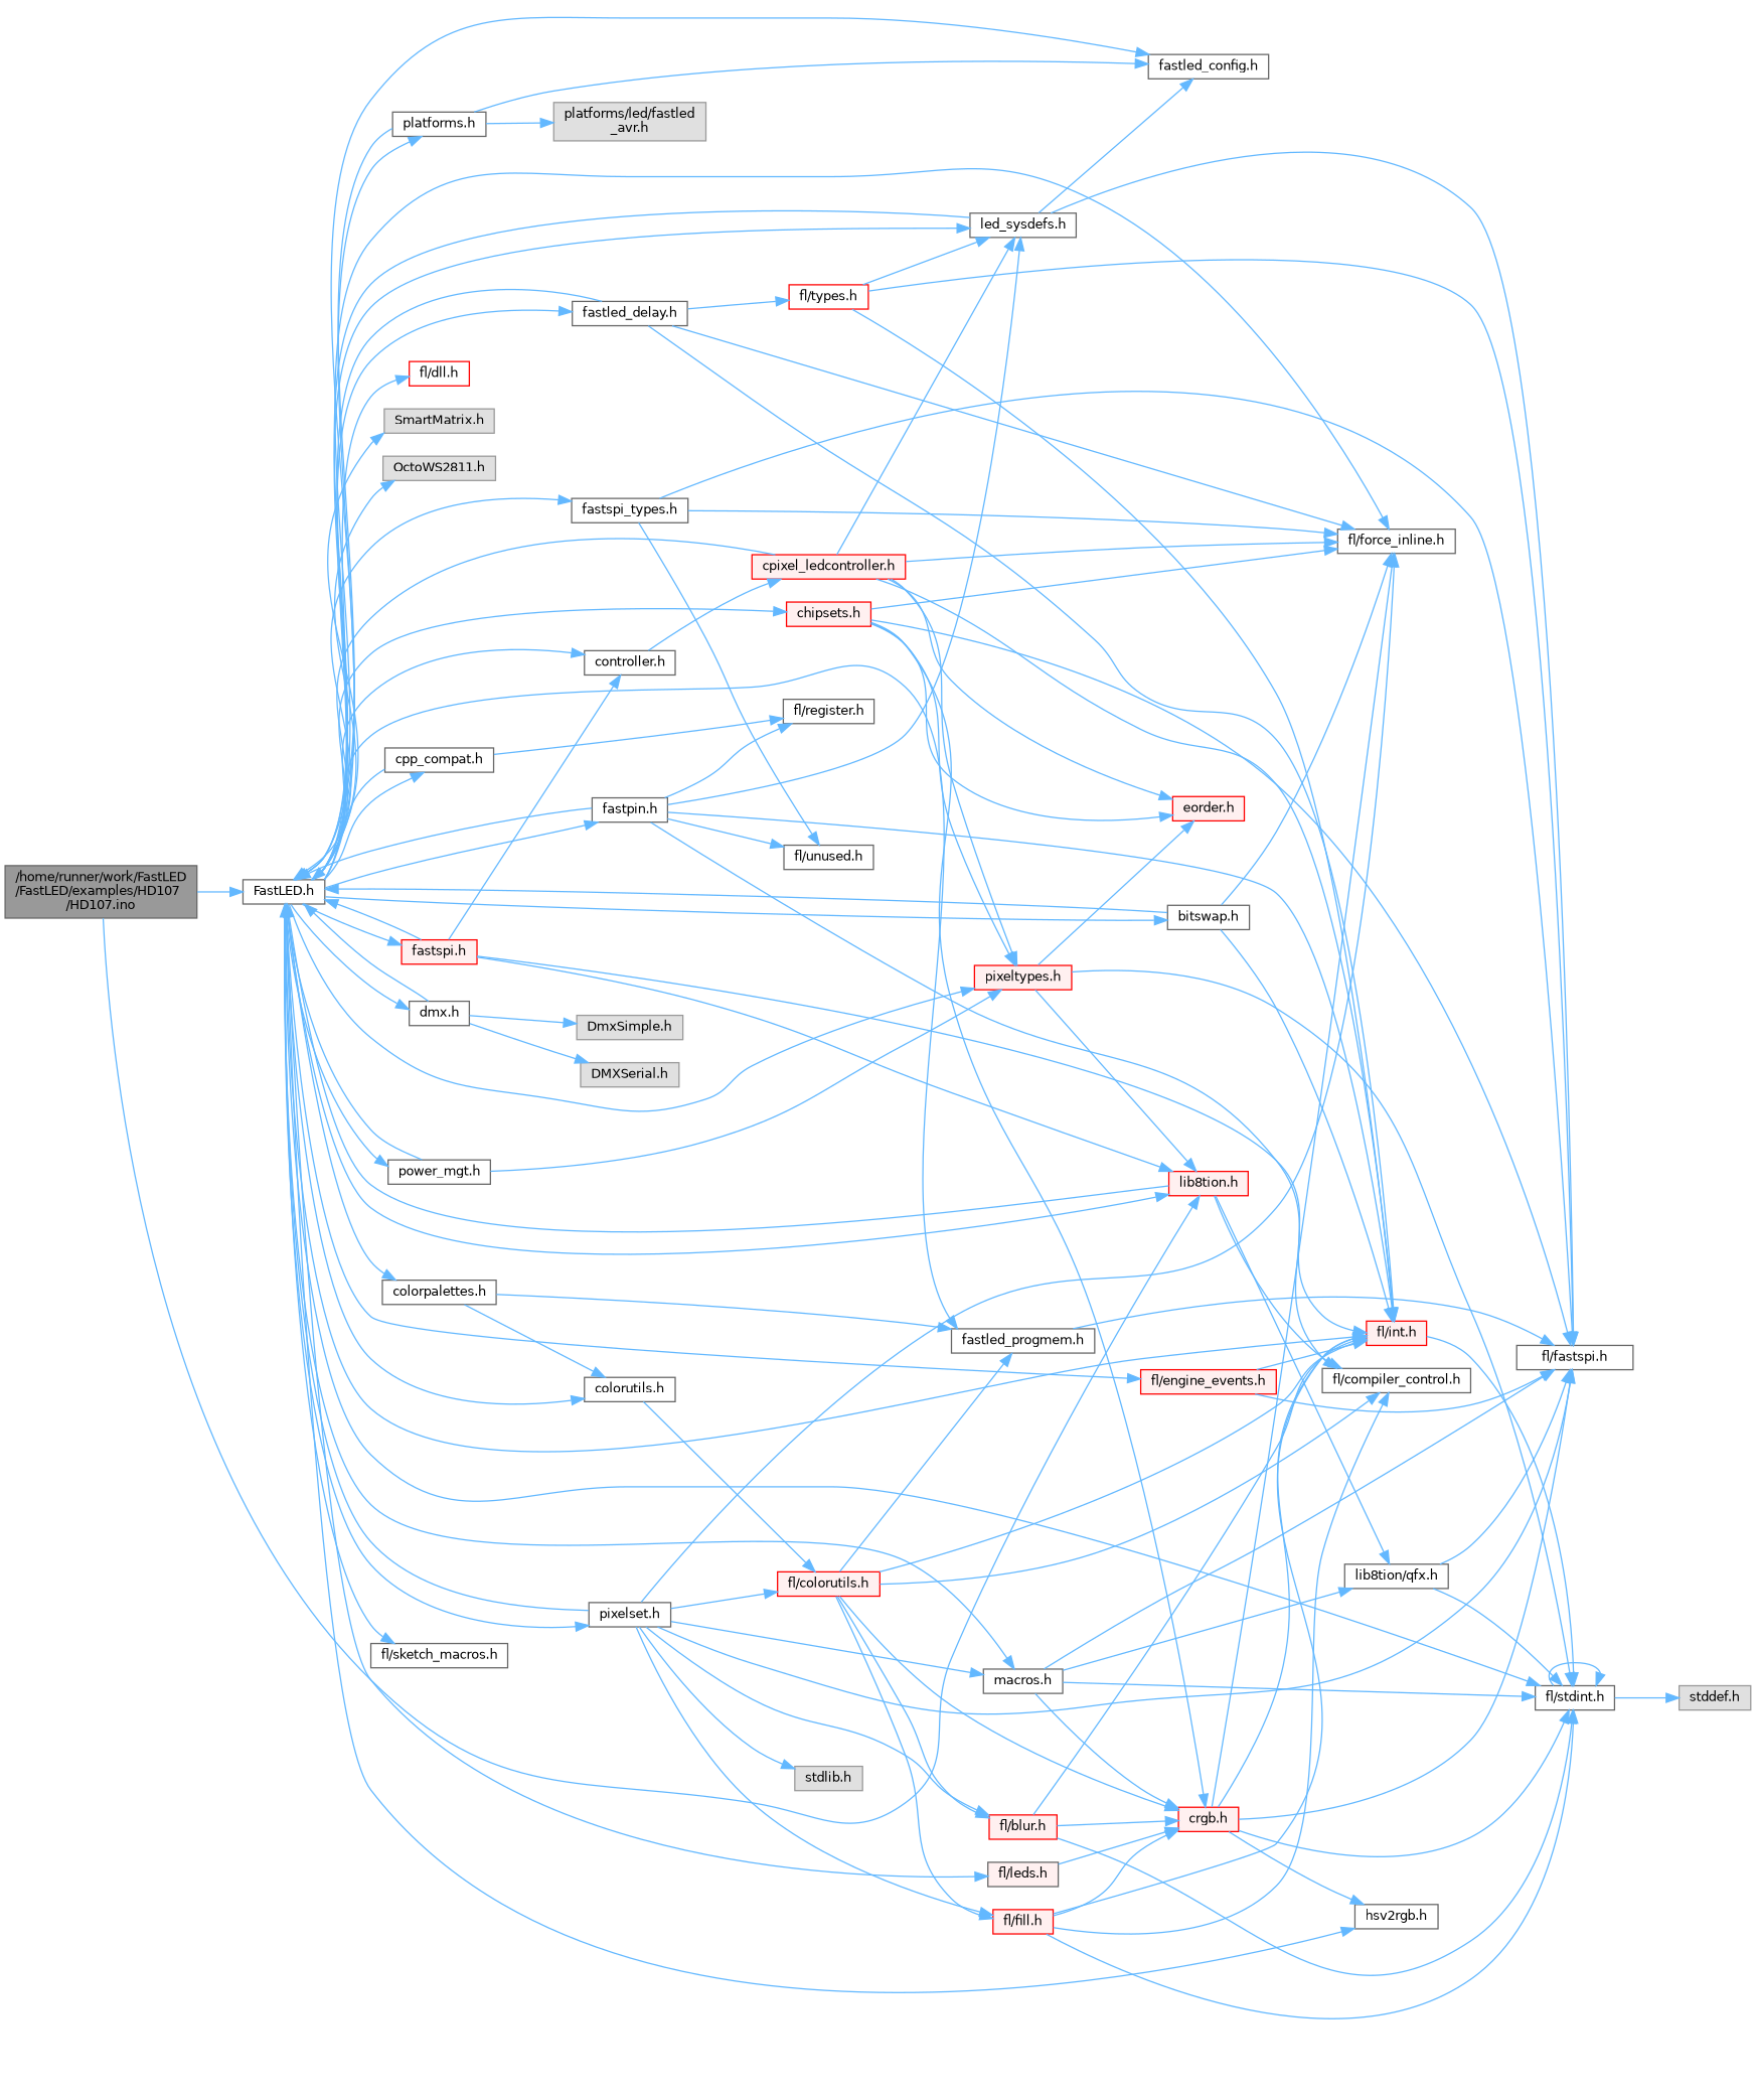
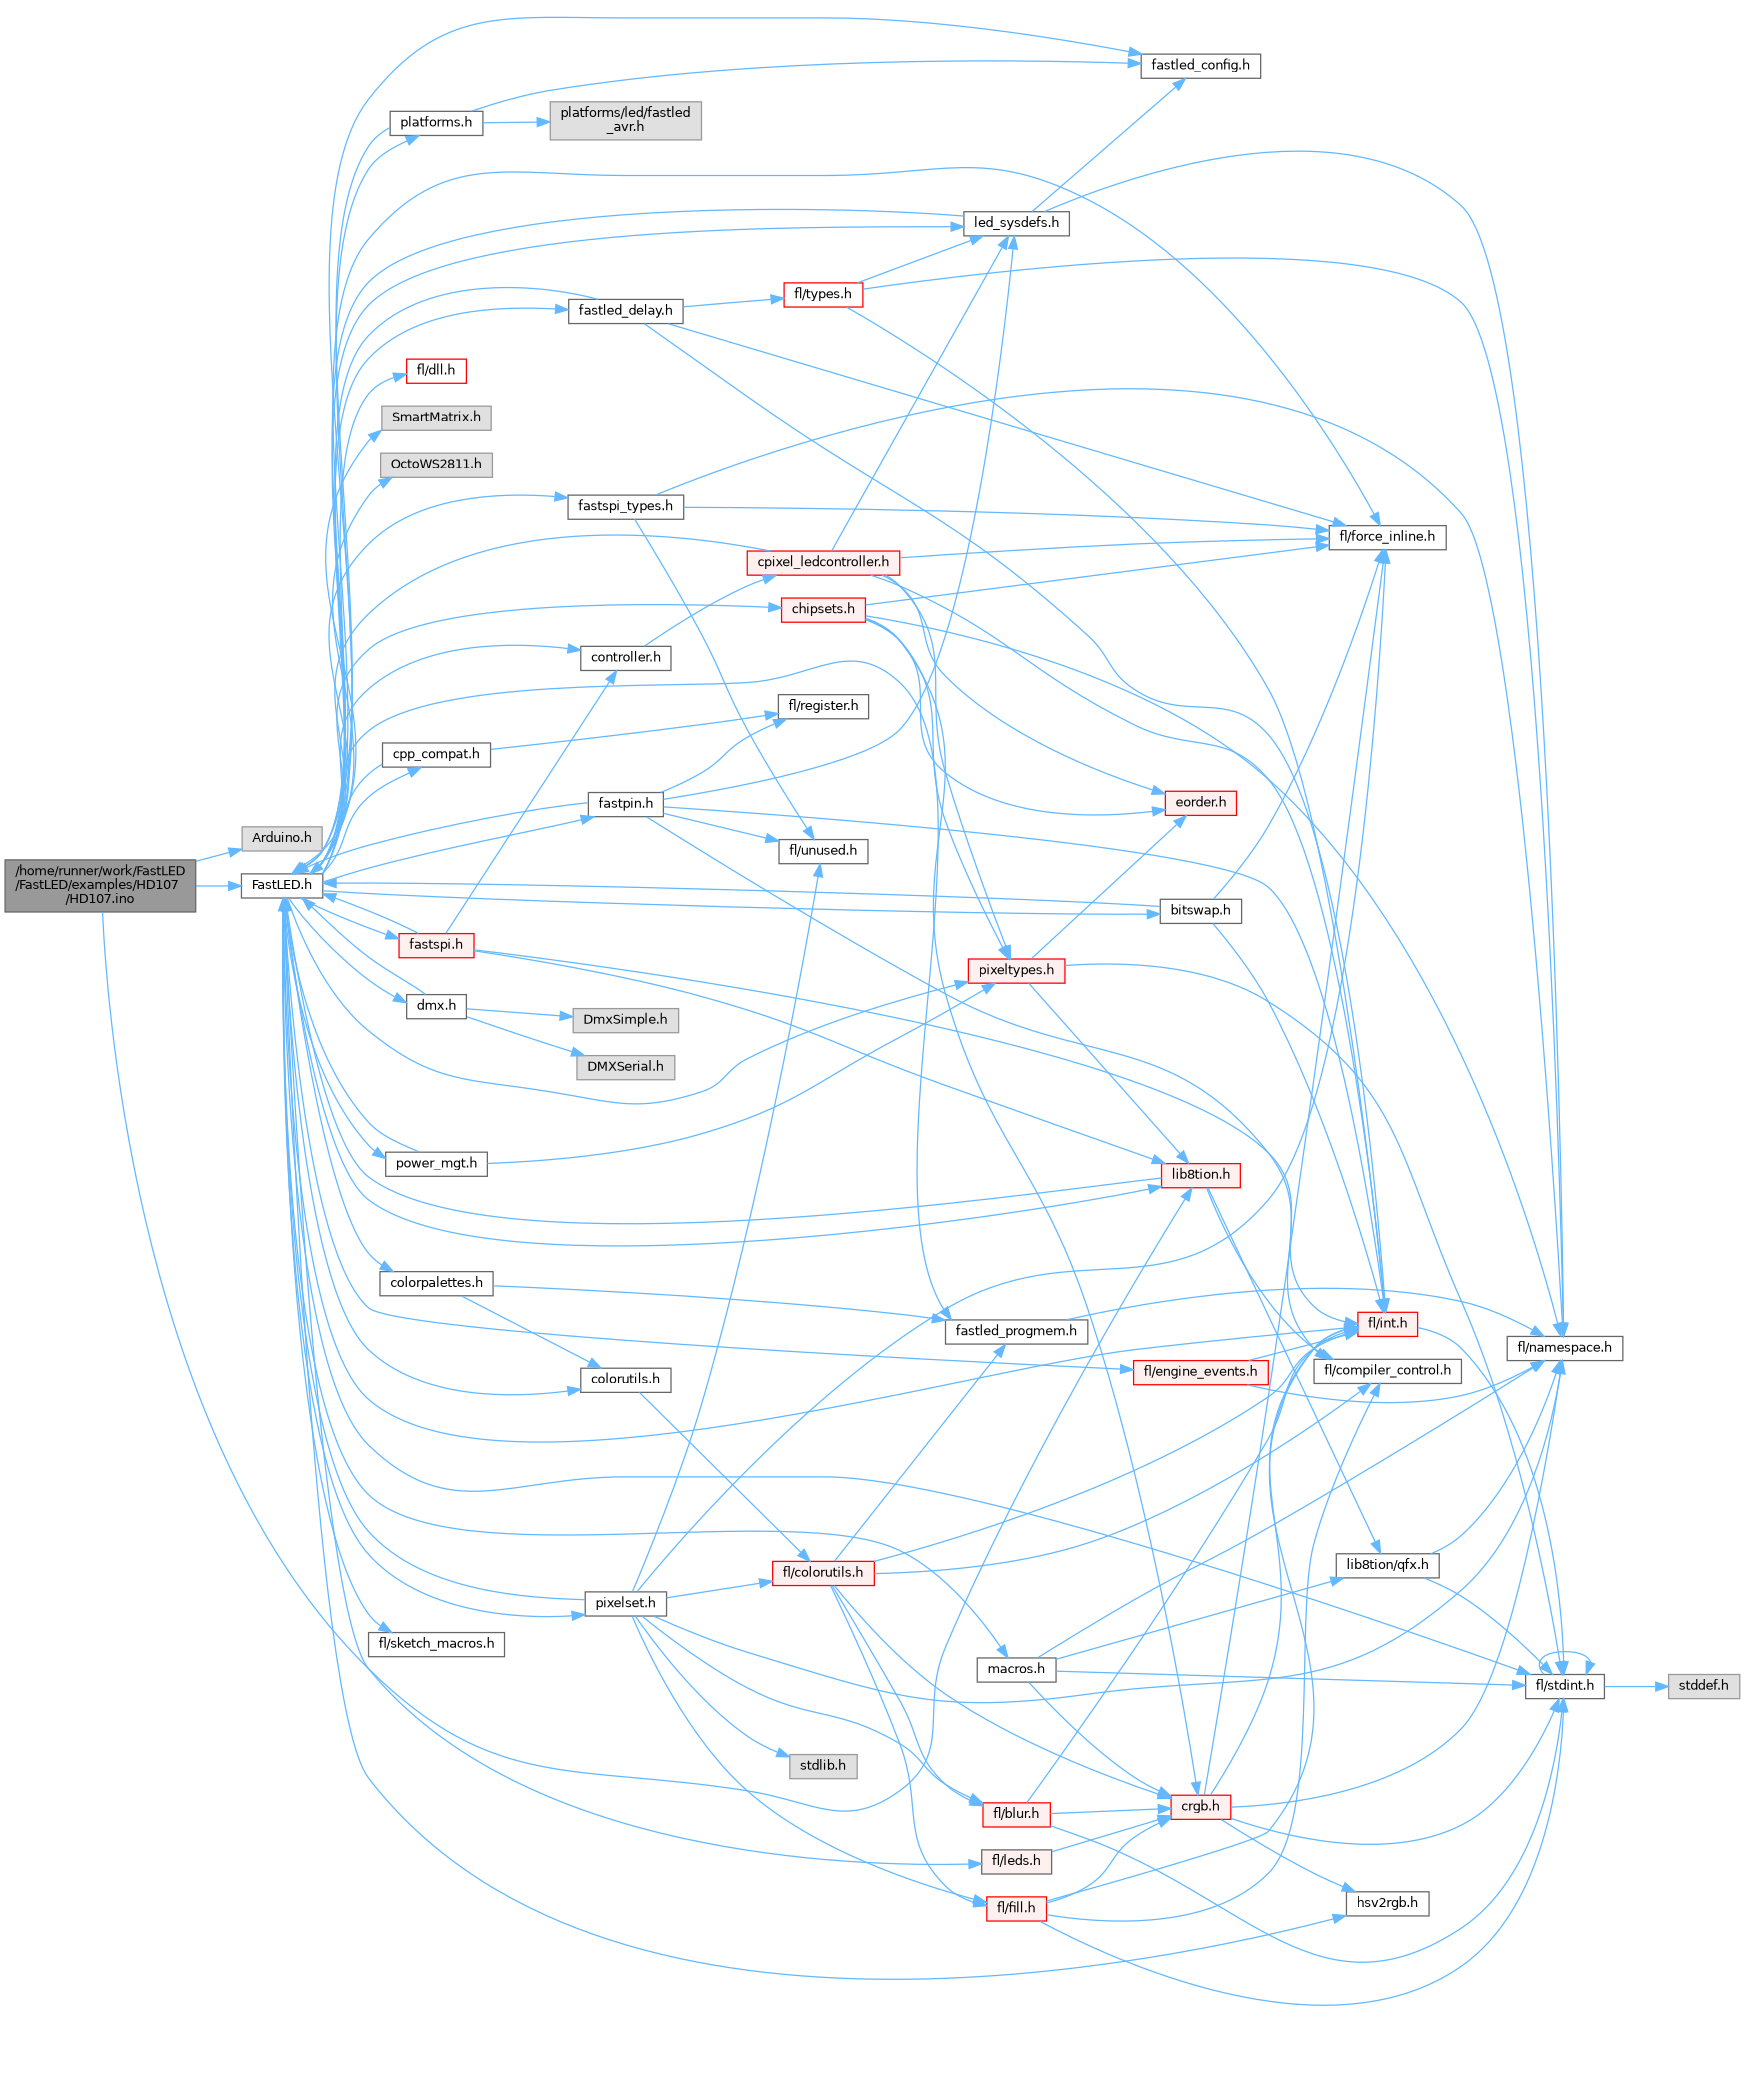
  digraph {
    rankdir=LR
    node [color=grey40 fillcolor=white fontname=Helvetica fontsize=10 shape=box style=filled]
    edge [color=steelblue1 fontname=Helvetica fontsize=10 labelfontname=Helvetica labelfontsize=10 style=solid]
    n1 [color=gray40 fillcolor=grey60 fontcolor=black height=0.2 label="/home/runner/work/FastLED\l/FastLED/examples/HD107\l/HD107.ino" width=0.4]
+   n2 [color=grey60 fillcolor="#E0E0E0" height=0.2 label="Arduino.h" width=0.4]
    n3 [height=0.2 label="FastLED.h" width=0.4]
    n4 [color=red fillcolor="#FFF0F0" height=0.2 label="lib8tion.h" width=0.4]
    n5 [height=0.2 label="fl/stdint.h" width=0.4]
    n6 [color=red height=0.2 label="fl/dll.h" width=0.4]
    n7 [color=grey60 fillcolor="#E0E0E0" height=0.2 label="SmartMatrix.h" width=0.4]
    n8 [color=grey60 fillcolor="#E0E0E0" height=0.2 label="OctoWS2811.h" width=0.4]
    n9 [height=0.2 label="fl/force_inline.h" width=0.4]
    n10 [height=0.2 label="cpp_compat.h" width=0.4]
    n11 [height=0.2 label="fastled_config.h" width=0.4]
    n12 [height=0.2 label="led_sysdefs.h" width=0.4]
    n13 [height=0.2 label="fastled_delay.h" width=0.4]
    n14 [color=red fillcolor="#FFF0F0" height=0.2 label="fl/int.h" width=0.4]
    n15 [height=0.2 label="bitswap.h" width=0.4]
    n16 [height=0.2 label="controller.h" width=0.4]
    n17 [color=red fillcolor="#FFF0F0" height=0.2 label="pixeltypes.h" width=0.4]
    n18 [height=0.2 label="fastpin.h" width=0.4]
    n19 [height=0.2 label="fastspi_types.h" width=0.4]
    n20 [height=0.2 label="dmx.h" width=0.4]
    n21 [height=0.2 label="platforms.h" width=0.4]
    n22 [height=0.2 label="fastled_progmem.h" width=0.4]
    n23 [height=0.2 label="hsv2rgb.h" width=0.4]
    n24 [height=0.2 label="colorutils.h" width=0.4]
    n25 [height=0.2 label="pixelset.h" width=0.4]
    n26 [height=0.2 label="colorpalettes.h" width=0.4]
    n27 [height=0.2 label="macros.h" width=0.4]
    n28 [height=0.2 label="power_mgt.h" width=0.4]
    n29 [color=red fillcolor="#FFF0F0" height=0.2 label="fastspi.h" width=0.4]
    n30 [color=red fillcolor="#FFF0F0" height=0.2 label="chipsets.h" width=0.4]
    n31 [color=red fillcolor="#FFF0F0" height=0.2 label="fl/engine_events.h" width=0.4]
    n32 [fillcolor="#FFF0F0" height=0.2 label="fl/leds.h" width=0.4]
    n33 [height=0.2 label="fl/sketch_macros.h" width=0.4]
    n34 [height=0.2 label="fl/compiler_control.h" width=0.4]
    n35 [height=0.2 label="lib8tion/qfx.h" width=0.4]
    n36 [color=grey60 fillcolor="#E0E0E0" height=0.2 label="stddef.h" width=0.4]
    n37 [height=0.2 label="fl/register.h" width=0.4]
-   n38 [height=0.2 label="fl/fastspi.h" width=0.4]
+   n38 [height=0.2 label="fl/namespace.h" width=0.4]
    n39 [color=red height=0.2 label="fl/types.h" width=0.4]
    n40 [color=red fillcolor="#FFF0F0" height=0.2 label="cpixel_ledcontroller.h" width=0.4]
    n41 [color=red fillcolor="#FFF0F0" height=0.2 label="eorder.h" width=0.4]
    n42 [height=0.2 label="fl/unused.h" width=0.4]
    n43 [color=grey60 fillcolor="#E0E0E0" height=0.2 label="DmxSimple.h" width=0.4]
    n44 [color=grey60 fillcolor="#E0E0E0" height=0.2 label="DMXSerial.h" width=0.4]
    n45 [color=grey60 fillcolor="#E0E0E0" height=0.2 label="platforms/led/fastled\l_avr.h" width=0.4]
    n46 [color=red fillcolor="#FFF0F0" height=0.2 label="fl/colorutils.h" width=0.4]
    n47 [color=red fillcolor="#FFF0F0" height=0.2 label="fl/blur.h" width=0.4]
    n48 [color=red fillcolor="#FFF0F0" height=0.2 label="fl/fill.h" width=0.4]
    n49 [color=grey60 fillcolor="#E0E0E0" height=0.2 label="stdlib.h" width=0.4]
    n50 [color=red fillcolor="#FFF0F0" height=0.2 label="crgb.h" width=0.4]
+   n1 -> n2
    n1 -> n3
    n1 -> n4
    n3 -> n4
    n3 -> n5
    n3 -> n6
    n3 -> n7
    n3 -> n8
    n3 -> n9
    n3 -> n10
    n3 -> n11
    n3 -> n12
    n3 -> n13
    n3 -> n14
    n3 -> n15
    n3 -> n16
    n3 -> n17
    n3 -> n18
    n3 -> n19
    n3 -> n20
    n3 -> n21
    n3 -> n22
    n3 -> n23
    n3 -> n24
    n3 -> n25
    n3 -> n26
    n3 -> n27
    n3 -> n28
    n3 -> n29
    n3 -> n30
    n3 -> n31
    n3 -> n32
    n3 -> n33
    n4 -> n3
    n4 -> n34
    n4 -> n35
    n5 -> n5
    n5 -> n36
    n10 -> n3
    n10 -> n37
    n12 -> n3
    n12 -> n11
    n12 -> n38
    n13 -> n3
    n13 -> n9
    n13 -> n14
    n13 -> n39
    n14 -> n5
    n15 -> n3
    n15 -> n9
    n15 -> n14
    n16 -> n40
    n17 -> n4
    n17 -> n5
    n17 -> n41
    n18 -> n3
    n18 -> n12
    n18 -> n14
    n18 -> n34
    n18 -> n37
    n18 -> n42
    n19 -> n9
    n19 -> n38
    n19 -> n42
    n20 -> n3
    n20 -> n43
    n20 -> n44
    n21 -> n3
    n21 -> n11
    n21 -> n45
    n22 -> n38
    n24 -> n46
    n25 -> n3
    n25 -> n9
    n25 -> n38
-   n25 -> n27
+   n25 -> n42
    n25 -> n46
    n25 -> n47
    n25 -> n48
    n25 -> n49
    n26 -> n22
    n26 -> n24
    n27 -> n5
    n27 -> n35
    n27 -> n38
    n27 -> n50
    n28 -> n3
    n28 -> n17
    n29 -> n3
    n29 -> n4
    n29 -> n14
    n29 -> n16
    n30 -> n9
    n30 -> n17
    n30 -> n38
    n30 -> n41
    n30 -> n50
    n31 -> n14
    n31 -> n38
    n32 -> n50
    n35 -> n5
    n35 -> n38
    n39 -> n12
    n39 -> n14
    n39 -> n38
    n40 -> n3
    n40 -> n9
    n40 -> n12
    n40 -> n14
    n40 -> n17
    n40 -> n41
    n46 -> n14
    n46 -> n22
    n46 -> n34
    n46 -> n47
    n46 -> n48
    n46 -> n50
    n47 -> n5
    n47 -> n14
    n47 -> n50
    n48 -> n5
    n48 -> n14
    n48 -> n34
    n48 -> n50
    n50 -> n5
    n50 -> n9
    n50 -> n14
    n50 -> n23
    n50 -> n38
  }
